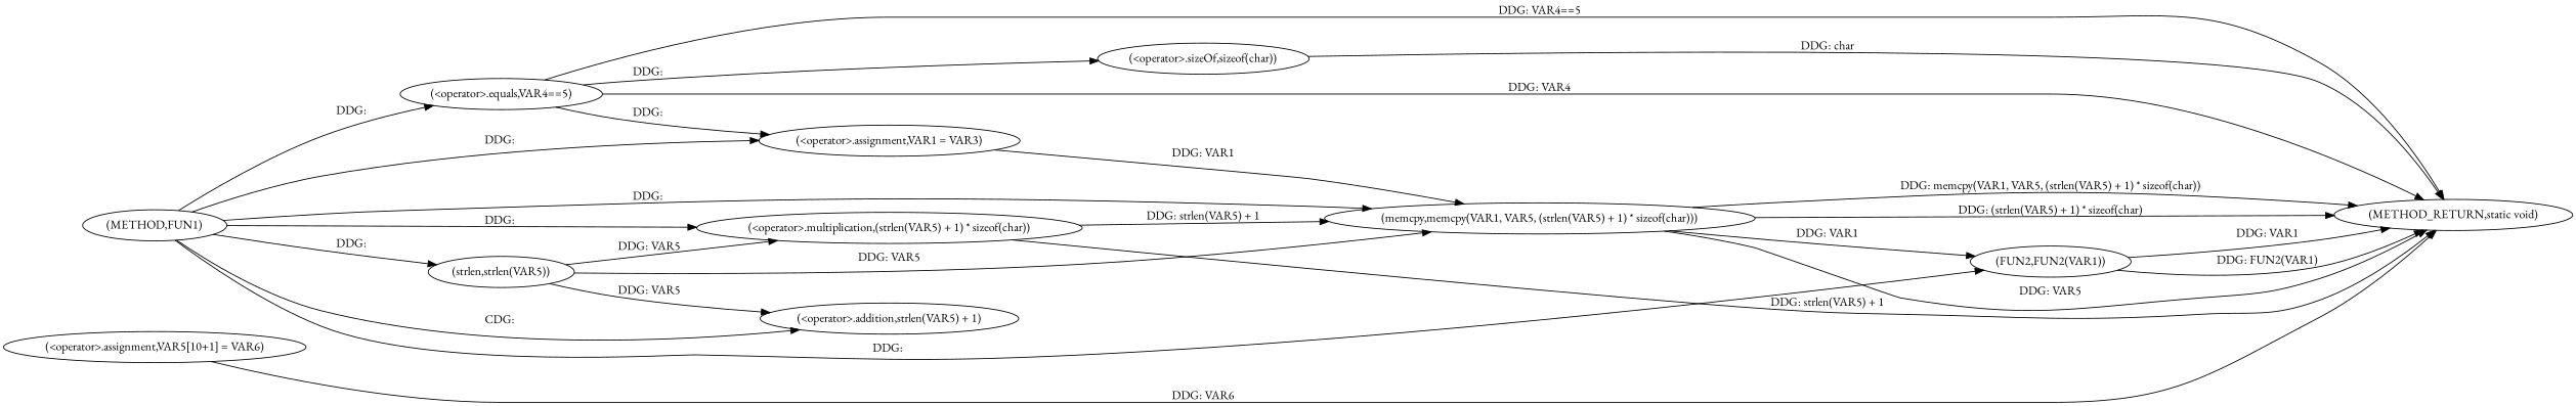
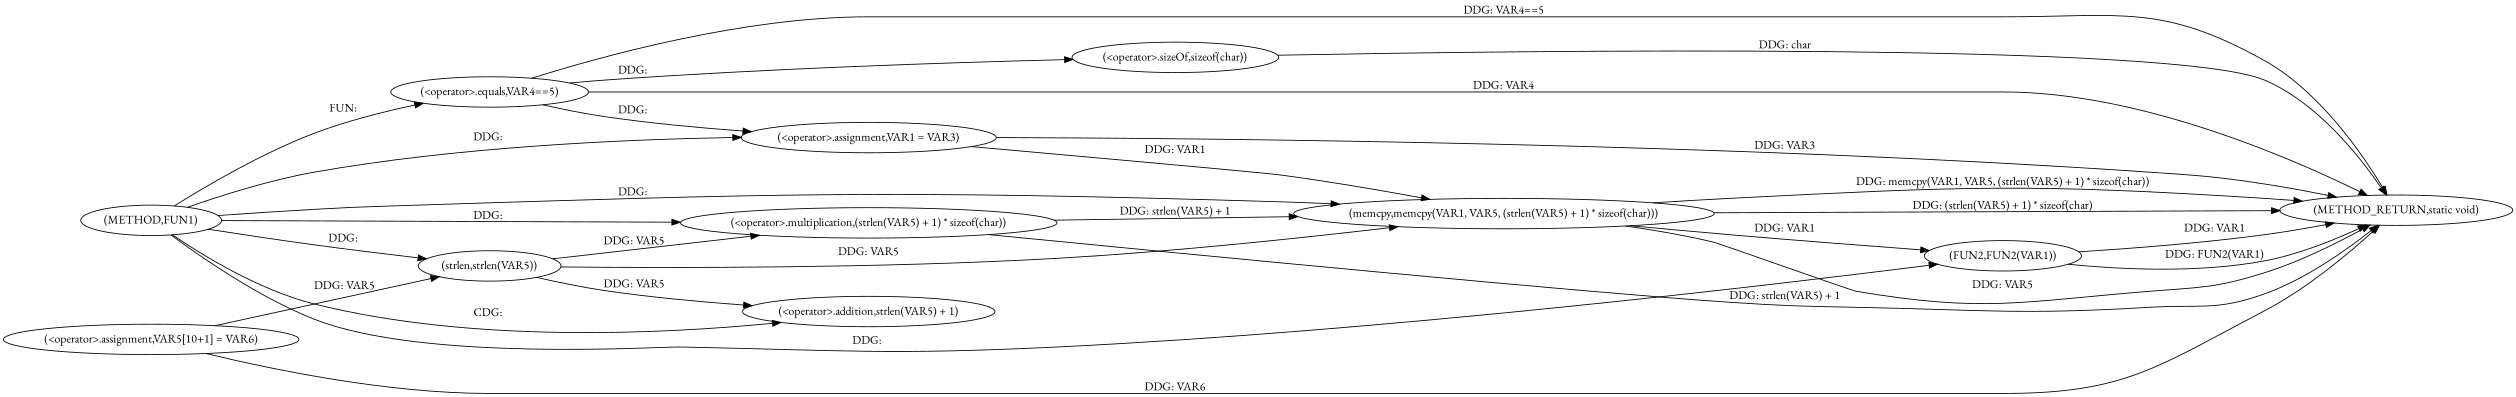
  digraph {
    fontname="EB Garamond"
    rankdir=LR
    node [fontname="EB Garamond"]
    edge [fontname="EB Garamond"]
    n1 [label="(METHOD,FUN1)"]
    n2 [label="(<operator>.equals,VAR4==5)"]
    n3 [label="(<operator>.assignment,VAR1 = VAR3)"]
    n4 [label="(memcpy,memcpy(VAR1, VAR5, (strlen(VAR5) + 1) * sizeof(char)))"]
    n5 [label="(<operator>.multiplication,(strlen(VAR5) + 1) * sizeof(char))"]
    n6 [label="(<operator>.addition,strlen(VAR5) + 1)"]
    n7 [label="(strlen,strlen(VAR5))"]
    n8 [label="(FUN2,FUN2(VAR1))"]
    n9 [label="(<operator>.sizeOf,sizeof(char))"]
    n10 [label="(METHOD_RETURN,static void)"]
    n11 [label="(<operator>.assignment,VAR5[10+1] = VAR6)"]
-   n1 -> n2 [label="DDG: "]
+   n1 -> n2 [label="FUN: "]
    n1 -> n3 [label="DDG: "]
    n1 -> n4 [label="DDG: "]
    n1 -> n5 [label="DDG: "]
    n1 -> n6 [label="CDG: "]
    n1 -> n7 [label="DDG: "]
    n1 -> n8 [label="DDG: "]
    n2 -> n3 [label="DDG: "]
    n2 -> n9 [label="DDG: "]
    n2 -> n10 [label="DDG: VAR4"]
    n2 -> n10 [label="DDG: VAR4==5"]
    n3 -> n4 [label="DDG: VAR1"]
+   n3 -> n10 [label="DDG: VAR3"]
    n4 -> n8 [label="DDG: VAR1"]
    n4 -> n10 [label="DDG: memcpy(VAR1, VAR5, (strlen(VAR5) + 1) * sizeof(char))"]
    n4 -> n10 [label="DDG: (strlen(VAR5) + 1) * sizeof(char)"]
    n4 -> n10 [label="DDG: VAR5"]
    n5 -> n4 [label="DDG: strlen(VAR5) + 1"]
    n5 -> n10 [label="DDG: strlen(VAR5) + 1"]
    n7 -> n4 [label="DDG: VAR5"]
    n7 -> n5 [label="DDG: VAR5"]
    n7 -> n6 [label="DDG: VAR5"]
    n8 -> n10 [label="DDG: VAR1"]
    n8 -> n10 [label="DDG: FUN2(VAR1)"]
    n9 -> n10 [label="DDG: char"]
+   n11 -> n7 [label="DDG: VAR5"]
    n11 -> n10 [label="DDG: VAR6"]
  }
